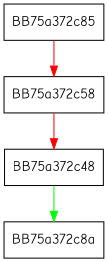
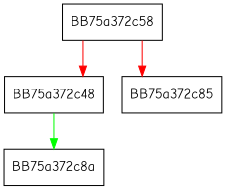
  digraph {
    fontname="Comic Neue"
    splines=ortho
    node [fontname="Comic Neue" shape=box]
    edge [color=red fontname="Comic Neue"]
    BB75a372c48
    BB75a372c8a
    BB75a372c58
    BB75a372c85
    BB75a372c48 -> BB75a372c8a [color=green]
    BB75a372c58 -> BB75a372c48
-   BB75a372c85 -> BB75a372c58
+   BB75a372c58 -> BB75a372c85
  }
